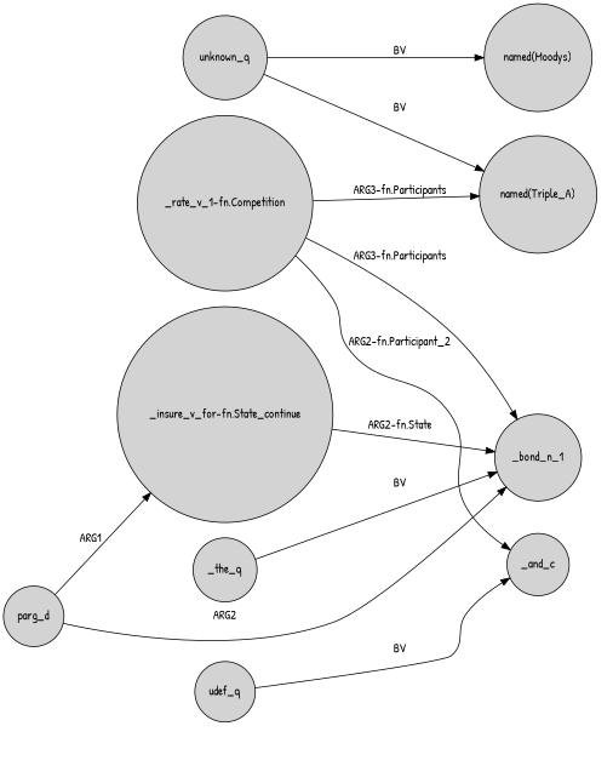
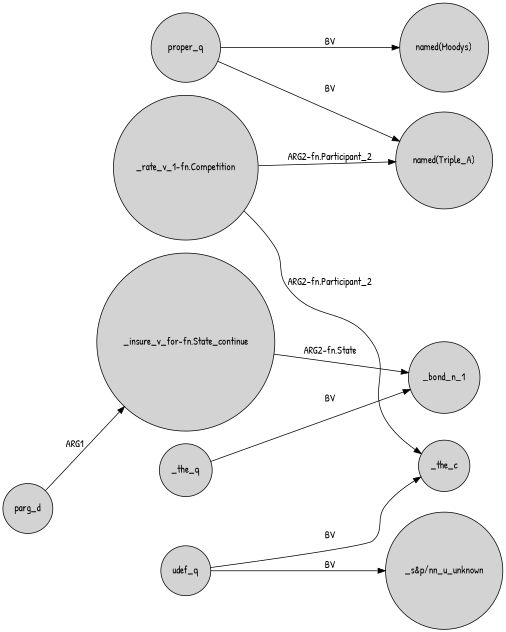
  digraph {
    fontname="Patrick Hand"
    rankdir=LR
    node [fontname="Patrick Hand" shape=circle style=filled]
    edge [fontname="Patrick Hand"]
-   proper_q [label=unknown_q]
+   proper_q
    "named(Triple_A)"
    "named(Moodys)"
    "_rate_v_1-fn.Competition"
    _bond_n_1
-   _and_c
+   _and_c [label=_the_c]
    parg_d
    "_insure_v_for-fn.State_continue"
    udef_q
+   "_s&p/nn_u_unknown"
    _the_q
    proper_q -> "named(Triple_A)" [label=BV]
    proper_q -> "named(Moodys)" [label=BV]
-   "_rate_v_1-fn.Competition" -> "named(Triple_A)" [label="ARG3-fn.Participants"]
-   "_rate_v_1-fn.Competition" -> _bond_n_1 [label="ARG3-fn.Participants"]
+   "_rate_v_1-fn.Competition" -> "named(Triple_A)" [label="ARG2-fn.Participant_2"]
    "_rate_v_1-fn.Competition" -> _and_c [label="ARG2-fn.Participant_2"]
-   parg_d -> _bond_n_1 [label=ARG2]
    parg_d -> "_insure_v_for-fn.State_continue" [label=ARG1]
    "_insure_v_for-fn.State_continue" -> _bond_n_1 [label="ARG2-fn.State"]
    udef_q -> _and_c [label=BV]
+   udef_q -> "_s&p/nn_u_unknown" [label=BV]
    _the_q -> _bond_n_1 [label=BV]
  }
